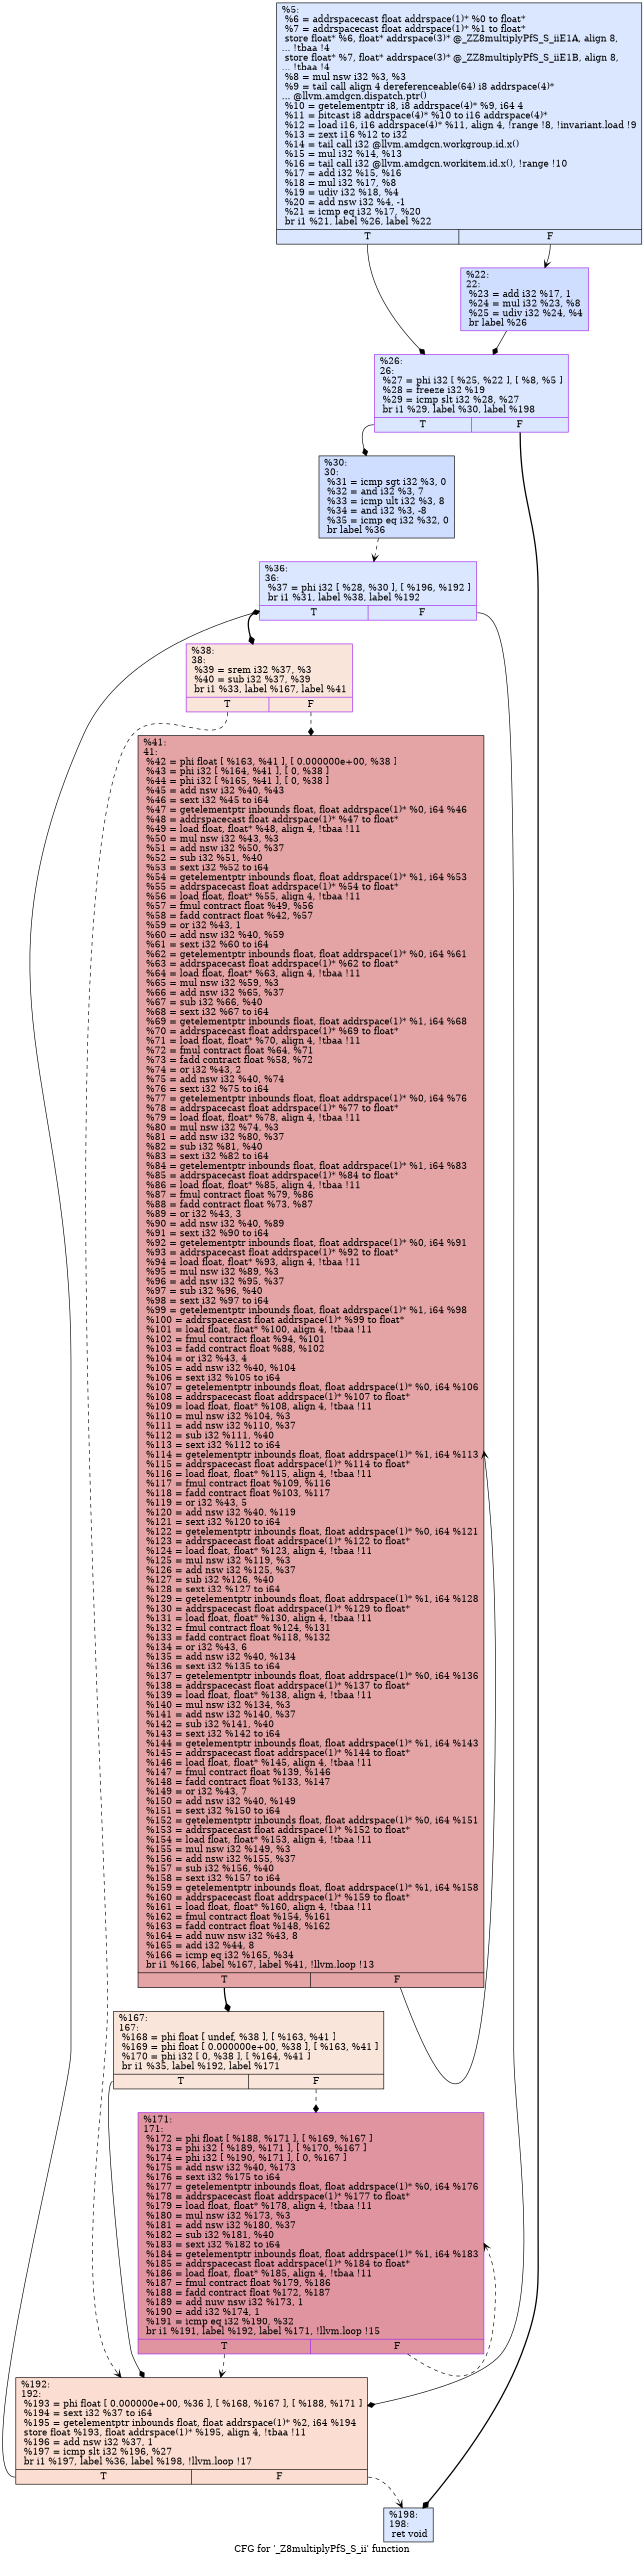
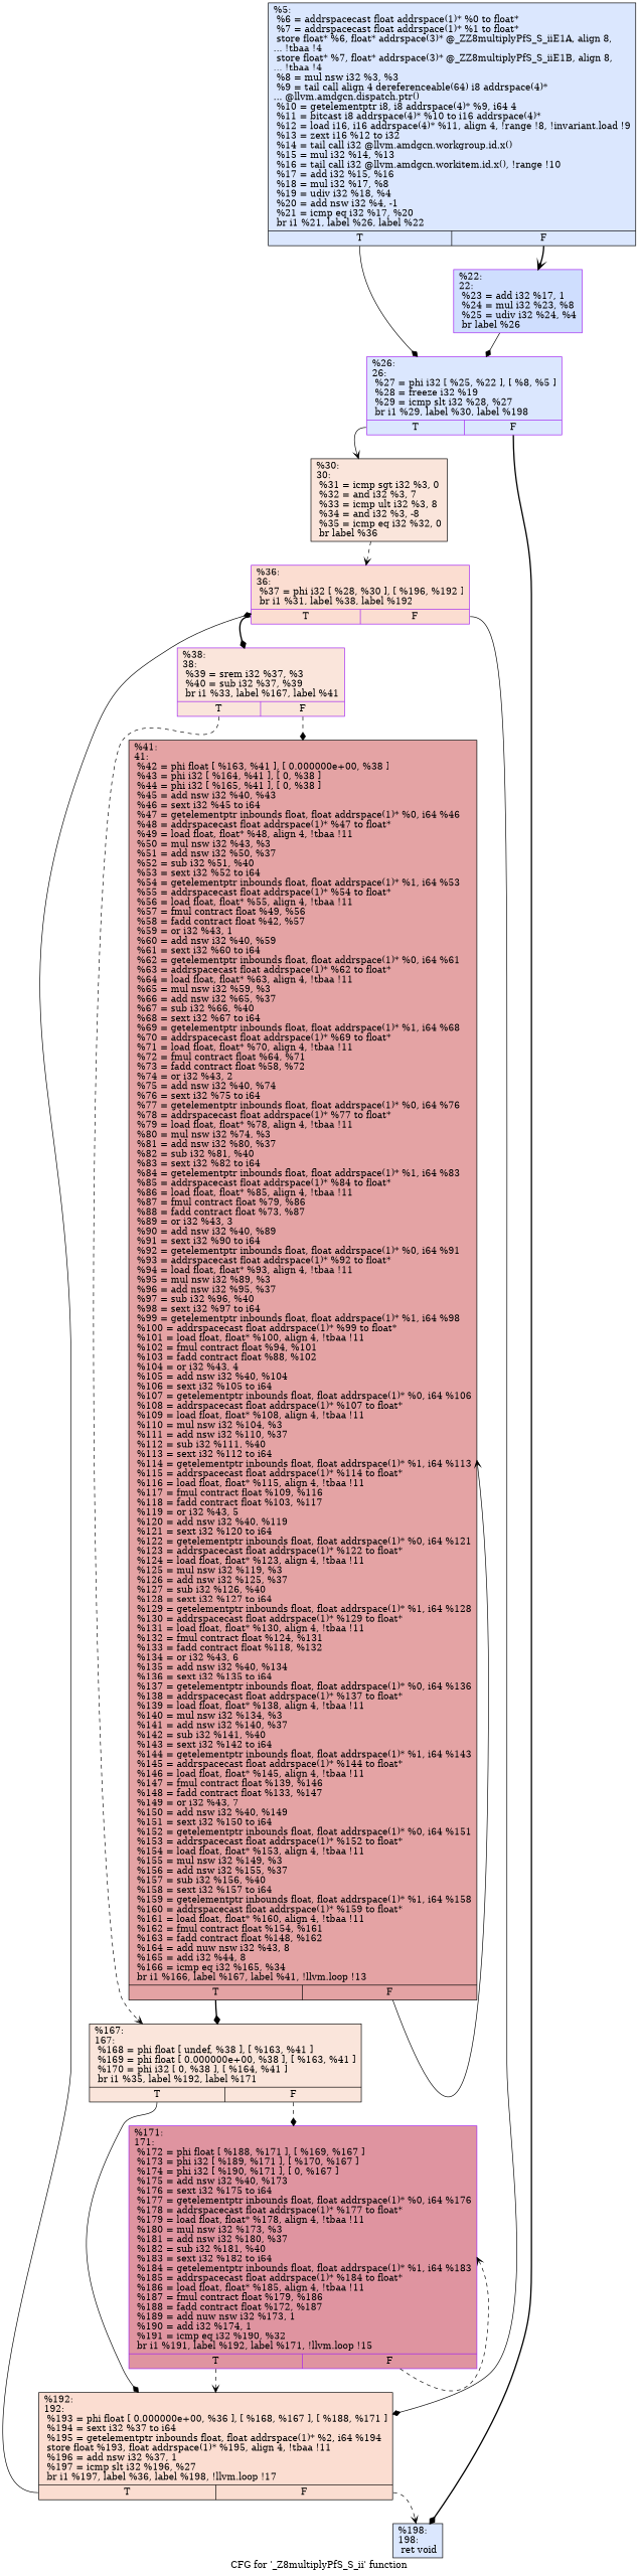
  digraph {
    fontname="DejaVu Serif"
    label="CFG for '_Z8multiplyPfS_S_ii' function"
    node [color=black fillcolor="#aec9fc70" fontname="DejaVu Serif" shape=record style=filled]
    edge [arrowhead=diamond fontname="DejaVu Serif" style=solid tailport=s0]
    n1 [label="{%5:\l  %6 = addrspacecast float addrspace(1)* %0 to float*\l  %7 = addrspacecast float addrspace(1)* %1 to float*\l  store float* %6, float* addrspace(3)* @_ZZ8multiplyPfS_S_iiE1A, align 8,\l... !tbaa !4\l  store float* %7, float* addrspace(3)* @_ZZ8multiplyPfS_S_iiE1B, align 8,\l... !tbaa !4\l  %8 = mul nsw i32 %3, %3\l  %9 = tail call align 4 dereferenceable(64) i8 addrspace(4)*\l... @llvm.amdgcn.dispatch.ptr()\l  %10 = getelementptr i8, i8 addrspace(4)* %9, i64 4\l  %11 = bitcast i8 addrspace(4)* %10 to i16 addrspace(4)*\l  %12 = load i16, i16 addrspace(4)* %11, align 4, !range !8, !invariant.load !9\l  %13 = zext i16 %12 to i32\l  %14 = tail call i32 @llvm.amdgcn.workgroup.id.x()\l  %15 = mul i32 %14, %13\l  %16 = tail call i32 @llvm.amdgcn.workitem.id.x(), !range !10\l  %17 = add i32 %15, %16\l  %18 = mul i32 %17, %8\l  %19 = udiv i32 %18, %4\l  %20 = add nsw i32 %4, -1\l  %21 = icmp eq i32 %17, %20\l  br i1 %21, label %26, label %22\l|{<s0>T|<s1>F}}"]
    n2 [color=purple label="{%26:\l26:                                               \l  %27 = phi i32 [ %25, %22 ], [ %8, %5 ]\l  %28 = freeze i32 %19\l  %29 = icmp slt i32 %28, %27\l  br i1 %29, label %30, label %198\l|{<s0>T|<s1>F}}"]
    n3 [color=purple fillcolor="#93b5fe70" label="{%22:\l22:                                               \l  %23 = add i32 %17, 1\l  %24 = mul i32 %23, %8\l  %25 = udiv i32 %24, %4\l  br label %26\l}"]
-   n4 [fillcolor="#93b5fe70" label="{%30:\l30:                                               \l  %31 = icmp sgt i32 %3, 0\l  %32 = and i32 %3, 7\l  %33 = icmp ult i32 %3, 8\l  %34 = and i32 %3, -8\l  %35 = icmp eq i32 %32, 0\l  br label %36\l}"]
+   n4 [fillcolor="#f4c5ad70" label="{%30:\l30:                                               \l  %31 = icmp sgt i32 %3, 0\l  %32 = and i32 %3, 7\l  %33 = icmp ult i32 %3, 8\l  %34 = and i32 %3, -8\l  %35 = icmp eq i32 %32, 0\l  br label %36\l}"]
    n5 [label="{%198:\l198:                                              \l  ret void\l}"]
-   n6 [color=purple label="{%36:\l36:                                               \l  %37 = phi i32 [ %28, %30 ], [ %196, %192 ]\l  br i1 %31, label %38, label %192\l|{<s0>T|<s1>F}}"]
+   n6 [color=purple fillcolor="#f7b39670" label="{%36:\l36:                                               \l  %37 = phi i32 [ %28, %30 ], [ %196, %192 ]\l  br i1 %31, label %38, label %192\l|{<s0>T|<s1>F}}"]
    n7 [color=purple fillcolor="#f4c5ad70" label="{%38:\l38:                                               \l  %39 = srem i32 %37, %3\l  %40 = sub i32 %37, %39\l  br i1 %33, label %167, label %41\l|{<s0>T|<s1>F}}"]
    n8 [fillcolor="#f7b39670" label="{%192:\l192:                                              \l  %193 = phi float [ 0.000000e+00, %36 ], [ %168, %167 ], [ %188, %171 ]\l  %194 = sext i32 %37 to i64\l  %195 = getelementptr inbounds float, float addrspace(1)* %2, i64 %194\l  store float %193, float addrspace(1)* %195, align 4, !tbaa !11\l  %196 = add nsw i32 %37, 1\l  %197 = icmp slt i32 %196, %27\l  br i1 %197, label %36, label %198, !llvm.loop !17\l|{<s0>T|<s1>F}}"]
    n9 [fillcolor="#f4c5ad70" label="{%167:\l167:                                              \l  %168 = phi float [ undef, %38 ], [ %163, %41 ]\l  %169 = phi float [ 0.000000e+00, %38 ], [ %163, %41 ]\l  %170 = phi i32 [ 0, %38 ], [ %164, %41 ]\l  br i1 %35, label %192, label %171\l|{<s0>T|<s1>F}}"]
    n10 [fillcolor="#c32e3170" label="{%41:\l41:                                               \l  %42 = phi float [ %163, %41 ], [ 0.000000e+00, %38 ]\l  %43 = phi i32 [ %164, %41 ], [ 0, %38 ]\l  %44 = phi i32 [ %165, %41 ], [ 0, %38 ]\l  %45 = add nsw i32 %40, %43\l  %46 = sext i32 %45 to i64\l  %47 = getelementptr inbounds float, float addrspace(1)* %0, i64 %46\l  %48 = addrspacecast float addrspace(1)* %47 to float*\l  %49 = load float, float* %48, align 4, !tbaa !11\l  %50 = mul nsw i32 %43, %3\l  %51 = add nsw i32 %50, %37\l  %52 = sub i32 %51, %40\l  %53 = sext i32 %52 to i64\l  %54 = getelementptr inbounds float, float addrspace(1)* %1, i64 %53\l  %55 = addrspacecast float addrspace(1)* %54 to float*\l  %56 = load float, float* %55, align 4, !tbaa !11\l  %57 = fmul contract float %49, %56\l  %58 = fadd contract float %42, %57\l  %59 = or i32 %43, 1\l  %60 = add nsw i32 %40, %59\l  %61 = sext i32 %60 to i64\l  %62 = getelementptr inbounds float, float addrspace(1)* %0, i64 %61\l  %63 = addrspacecast float addrspace(1)* %62 to float*\l  %64 = load float, float* %63, align 4, !tbaa !11\l  %65 = mul nsw i32 %59, %3\l  %66 = add nsw i32 %65, %37\l  %67 = sub i32 %66, %40\l  %68 = sext i32 %67 to i64\l  %69 = getelementptr inbounds float, float addrspace(1)* %1, i64 %68\l  %70 = addrspacecast float addrspace(1)* %69 to float*\l  %71 = load float, float* %70, align 4, !tbaa !11\l  %72 = fmul contract float %64, %71\l  %73 = fadd contract float %58, %72\l  %74 = or i32 %43, 2\l  %75 = add nsw i32 %40, %74\l  %76 = sext i32 %75 to i64\l  %77 = getelementptr inbounds float, float addrspace(1)* %0, i64 %76\l  %78 = addrspacecast float addrspace(1)* %77 to float*\l  %79 = load float, float* %78, align 4, !tbaa !11\l  %80 = mul nsw i32 %74, %3\l  %81 = add nsw i32 %80, %37\l  %82 = sub i32 %81, %40\l  %83 = sext i32 %82 to i64\l  %84 = getelementptr inbounds float, float addrspace(1)* %1, i64 %83\l  %85 = addrspacecast float addrspace(1)* %84 to float*\l  %86 = load float, float* %85, align 4, !tbaa !11\l  %87 = fmul contract float %79, %86\l  %88 = fadd contract float %73, %87\l  %89 = or i32 %43, 3\l  %90 = add nsw i32 %40, %89\l  %91 = sext i32 %90 to i64\l  %92 = getelementptr inbounds float, float addrspace(1)* %0, i64 %91\l  %93 = addrspacecast float addrspace(1)* %92 to float*\l  %94 = load float, float* %93, align 4, !tbaa !11\l  %95 = mul nsw i32 %89, %3\l  %96 = add nsw i32 %95, %37\l  %97 = sub i32 %96, %40\l  %98 = sext i32 %97 to i64\l  %99 = getelementptr inbounds float, float addrspace(1)* %1, i64 %98\l  %100 = addrspacecast float addrspace(1)* %99 to float*\l  %101 = load float, float* %100, align 4, !tbaa !11\l  %102 = fmul contract float %94, %101\l  %103 = fadd contract float %88, %102\l  %104 = or i32 %43, 4\l  %105 = add nsw i32 %40, %104\l  %106 = sext i32 %105 to i64\l  %107 = getelementptr inbounds float, float addrspace(1)* %0, i64 %106\l  %108 = addrspacecast float addrspace(1)* %107 to float*\l  %109 = load float, float* %108, align 4, !tbaa !11\l  %110 = mul nsw i32 %104, %3\l  %111 = add nsw i32 %110, %37\l  %112 = sub i32 %111, %40\l  %113 = sext i32 %112 to i64\l  %114 = getelementptr inbounds float, float addrspace(1)* %1, i64 %113\l  %115 = addrspacecast float addrspace(1)* %114 to float*\l  %116 = load float, float* %115, align 4, !tbaa !11\l  %117 = fmul contract float %109, %116\l  %118 = fadd contract float %103, %117\l  %119 = or i32 %43, 5\l  %120 = add nsw i32 %40, %119\l  %121 = sext i32 %120 to i64\l  %122 = getelementptr inbounds float, float addrspace(1)* %0, i64 %121\l  %123 = addrspacecast float addrspace(1)* %122 to float*\l  %124 = load float, float* %123, align 4, !tbaa !11\l  %125 = mul nsw i32 %119, %3\l  %126 = add nsw i32 %125, %37\l  %127 = sub i32 %126, %40\l  %128 = sext i32 %127 to i64\l  %129 = getelementptr inbounds float, float addrspace(1)* %1, i64 %128\l  %130 = addrspacecast float addrspace(1)* %129 to float*\l  %131 = load float, float* %130, align 4, !tbaa !11\l  %132 = fmul contract float %124, %131\l  %133 = fadd contract float %118, %132\l  %134 = or i32 %43, 6\l  %135 = add nsw i32 %40, %134\l  %136 = sext i32 %135 to i64\l  %137 = getelementptr inbounds float, float addrspace(1)* %0, i64 %136\l  %138 = addrspacecast float addrspace(1)* %137 to float*\l  %139 = load float, float* %138, align 4, !tbaa !11\l  %140 = mul nsw i32 %134, %3\l  %141 = add nsw i32 %140, %37\l  %142 = sub i32 %141, %40\l  %143 = sext i32 %142 to i64\l  %144 = getelementptr inbounds float, float addrspace(1)* %1, i64 %143\l  %145 = addrspacecast float addrspace(1)* %144 to float*\l  %146 = load float, float* %145, align 4, !tbaa !11\l  %147 = fmul contract float %139, %146\l  %148 = fadd contract float %133, %147\l  %149 = or i32 %43, 7\l  %150 = add nsw i32 %40, %149\l  %151 = sext i32 %150 to i64\l  %152 = getelementptr inbounds float, float addrspace(1)* %0, i64 %151\l  %153 = addrspacecast float addrspace(1)* %152 to float*\l  %154 = load float, float* %153, align 4, !tbaa !11\l  %155 = mul nsw i32 %149, %3\l  %156 = add nsw i32 %155, %37\l  %157 = sub i32 %156, %40\l  %158 = sext i32 %157 to i64\l  %159 = getelementptr inbounds float, float addrspace(1)* %1, i64 %158\l  %160 = addrspacecast float addrspace(1)* %159 to float*\l  %161 = load float, float* %160, align 4, !tbaa !11\l  %162 = fmul contract float %154, %161\l  %163 = fadd contract float %148, %162\l  %164 = add nuw nsw i32 %43, 8\l  %165 = add i32 %44, 8\l  %166 = icmp eq i32 %165, %34\l  br i1 %166, label %167, label %41, !llvm.loop !13\l|{<s0>T|<s1>F}}"]
    n11 [color=purple fillcolor="#b70d2870" label="{%171:\l171:                                              \l  %172 = phi float [ %188, %171 ], [ %169, %167 ]\l  %173 = phi i32 [ %189, %171 ], [ %170, %167 ]\l  %174 = phi i32 [ %190, %171 ], [ 0, %167 ]\l  %175 = add nsw i32 %40, %173\l  %176 = sext i32 %175 to i64\l  %177 = getelementptr inbounds float, float addrspace(1)* %0, i64 %176\l  %178 = addrspacecast float addrspace(1)* %177 to float*\l  %179 = load float, float* %178, align 4, !tbaa !11\l  %180 = mul nsw i32 %173, %3\l  %181 = add nsw i32 %180, %37\l  %182 = sub i32 %181, %40\l  %183 = sext i32 %182 to i64\l  %184 = getelementptr inbounds float, float addrspace(1)* %1, i64 %183\l  %185 = addrspacecast float addrspace(1)* %184 to float*\l  %186 = load float, float* %185, align 4, !tbaa !11\l  %187 = fmul contract float %179, %186\l  %188 = fadd contract float %172, %187\l  %189 = add nuw nsw i32 %173, 1\l  %190 = add i32 %174, 1\l  %191 = icmp eq i32 %190, %32\l  br i1 %191, label %192, label %171, !llvm.loop !15\l|{<s0>T|<s1>F}}"]
    n1 -> n2
-   n1 -> n3 [arrowhead=vee tailport=s1]
-   n2 -> n4
+   n1 -> n3 [arrowhead=vee style=bold tailport=s1]
+   n2 -> n4 [arrowhead=vee]
    n2 -> n5 [style=bold tailport=s1]
    n3 -> n2
    n4 -> n6 [arrowhead=vee style=dashed]
    n6 -> n7 [style=bold]
    n6 -> n8 [tailport=s1]
-   n7 -> n8 [arrowhead=vee style=dashed]
+   n7 -> n9 [arrowhead=vee style=dashed]
    n7 -> n10 [style=dashed tailport=s1]
    n8 -> n5 [arrowhead=vee style=dashed tailport=s1]
    n8 -> n6
    n9 -> n8
    n9 -> n11 [style=dashed tailport=s1]
    n10 -> n9 [style=bold]
    n10 -> n10 [arrowhead=vee tailport=s1]
    n11 -> n8 [arrowhead=vee style=dashed]
    n11 -> n11 [arrowhead=vee style=dashed tailport=s1]
  }
